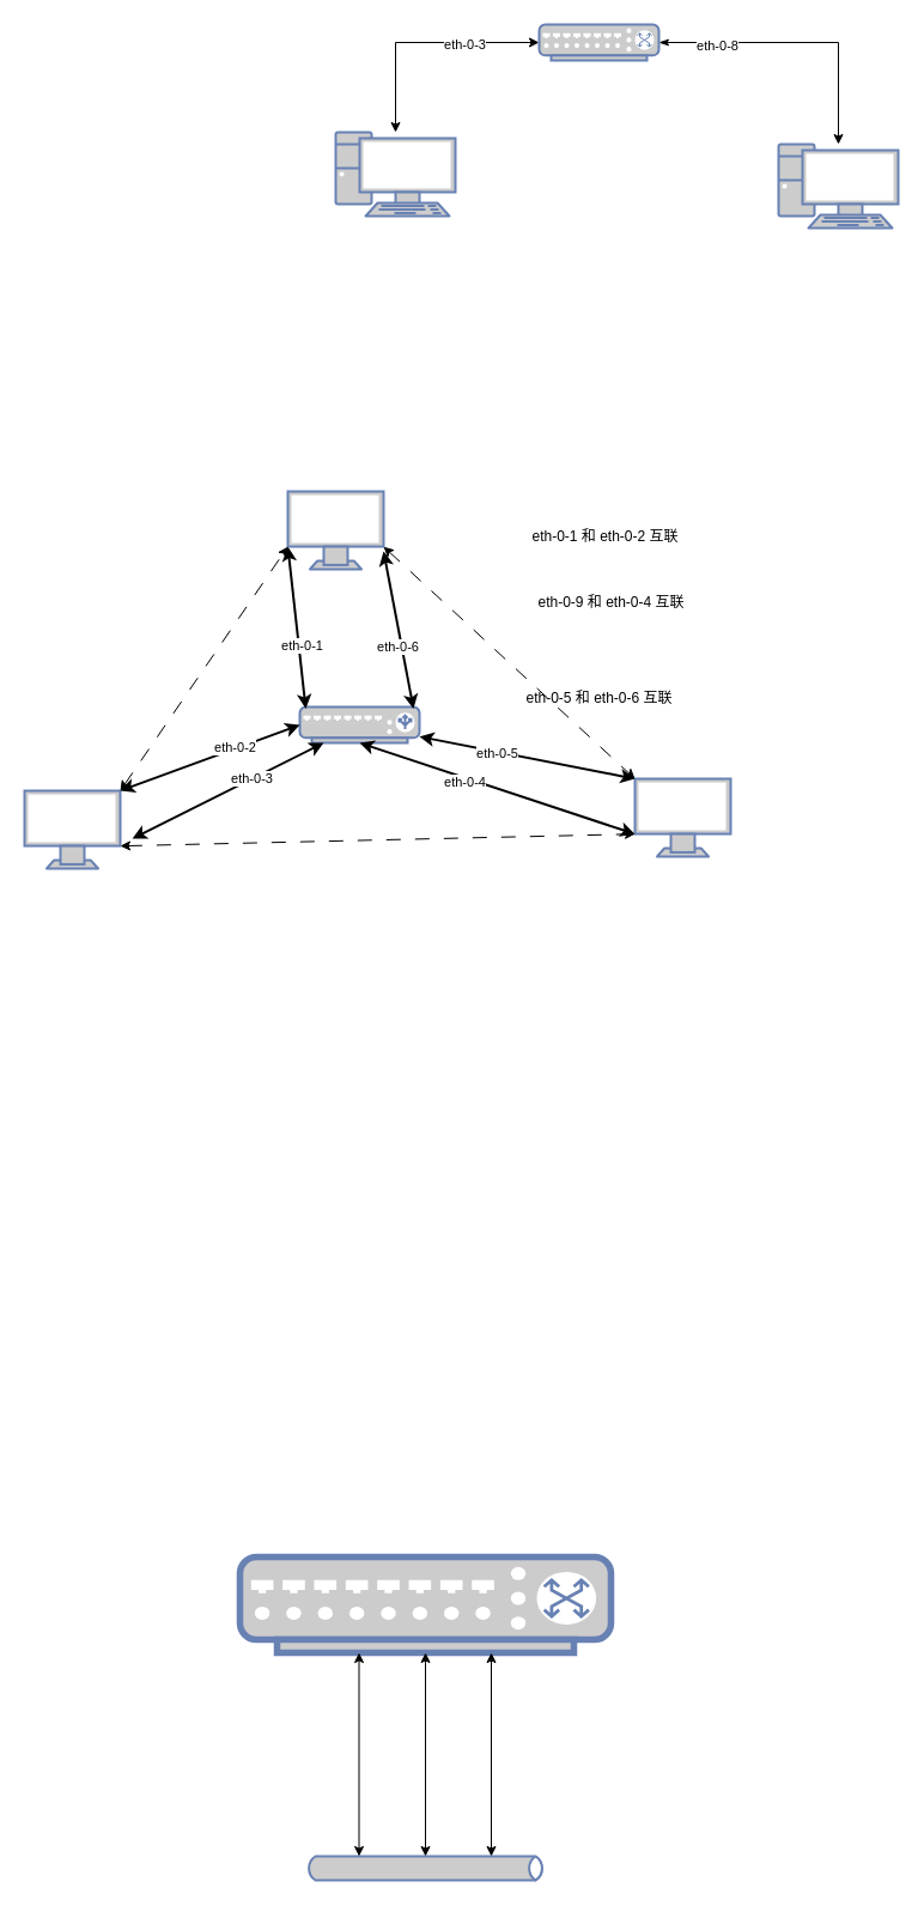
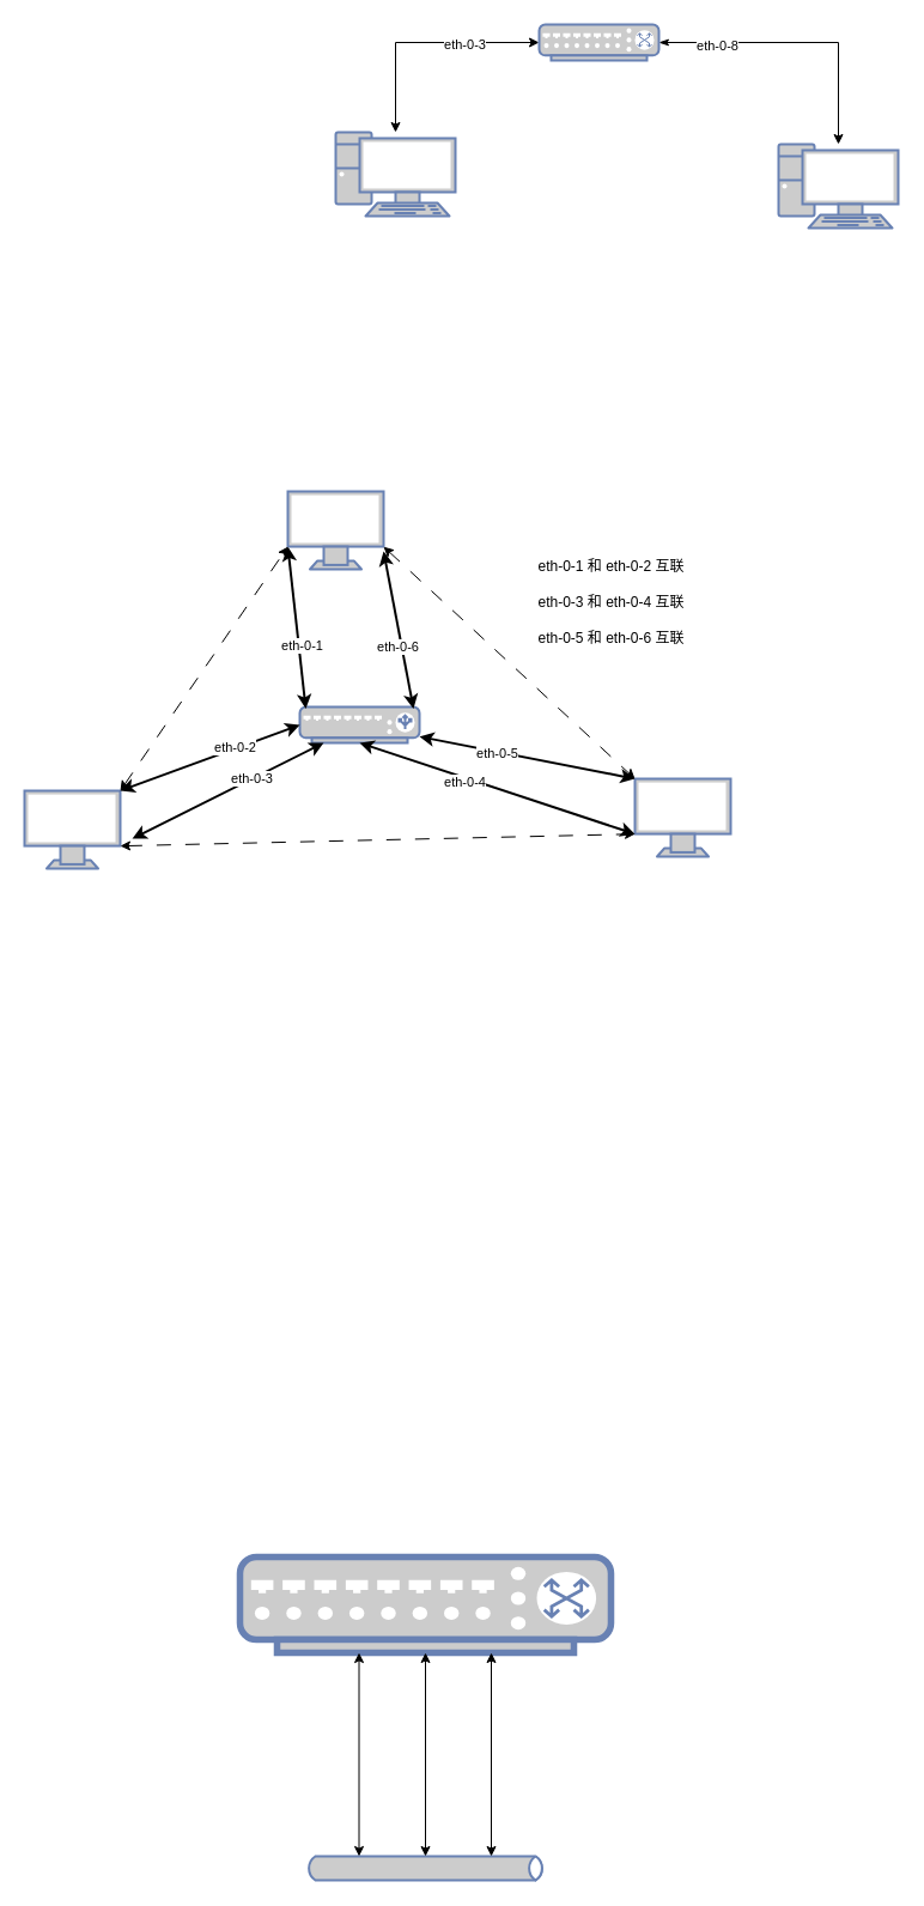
  <mxCell id="0" />
  <mxCell id="1" parent="0" />
  <mxCell id="2" style="edgeStyle=orthogonalEdgeStyle;rounded=0;orthogonalLoop=1;jettySize=auto;html=1;startArrow=classic;startFill=1;" edge="1" parent="1" source="6" target="7"><mxGeometry relative="1" as="geometry" /></mxCell>
  <mxCell id="3" value="eth-0-3" style="edgeLabel;html=1;align=center;verticalAlign=middle;resizable=0;points=[];" vertex="1" connectable="0" parent="2"><mxGeometry x="-0.358" y="1" relative="1" as="geometry"><mxPoint as="offset" /></mxGeometry></mxCell>
  <mxCell id="4" style="edgeStyle=orthogonalEdgeStyle;rounded=0;orthogonalLoop=1;jettySize=auto;html=1;startArrow=classicThin;startFill=1;" edge="1" parent="1" source="6" target="8"><mxGeometry relative="1" as="geometry" /></mxCell>
  <mxCell id="5" value="eth-0-8" style="edgeLabel;html=1;align=center;verticalAlign=middle;resizable=0;points=[];" vertex="1" connectable="0" parent="4"><mxGeometry x="-0.589" y="-2" relative="1" as="geometry"><mxPoint as="offset" /></mxGeometry></mxCell>
  <mxCell id="6" value="" style="fontColor=#0066CC;verticalAlign=top;verticalLabelPosition=bottom;labelPosition=center;align=center;html=1;outlineConnect=0;fillColor=#CCCCCC;strokeColor=#6881B3;gradientColor=none;gradientDirection=north;strokeWidth=2;shape=mxgraph.networks.switch;" vertex="1" parent="1"><mxGeometry x="450" y="20" width="100" height="30" as="geometry" /></mxCell>
  <mxCell id="7" value="" style="fontColor=#0066CC;verticalAlign=top;verticalLabelPosition=bottom;labelPosition=center;align=center;html=1;outlineConnect=0;fillColor=#CCCCCC;strokeColor=#6881B3;gradientColor=none;gradientDirection=north;strokeWidth=2;shape=mxgraph.networks.pc;" vertex="1" parent="1"><mxGeometry x="280" y="110" width="100" height="70" as="geometry" /></mxCell>
  <mxCell id="8" value="" style="fontColor=#0066CC;verticalAlign=top;verticalLabelPosition=bottom;labelPosition=center;align=center;html=1;outlineConnect=0;fillColor=#CCCCCC;strokeColor=#6881B3;gradientColor=none;gradientDirection=north;strokeWidth=2;shape=mxgraph.networks.pc;" vertex="1" parent="1"><mxGeometry x="650" y="120" width="100" height="70" as="geometry" /></mxCell>
  <mxCell id="9" value="" style="fontColor=#0066CC;verticalAlign=top;verticalLabelPosition=bottom;labelPosition=center;align=center;html=1;outlineConnect=0;fillColor=#CCCCCC;strokeColor=#6881B3;gradientColor=none;gradientDirection=north;strokeWidth=2;shape=mxgraph.networks.monitor;" vertex="1" parent="1"><mxGeometry x="240" y="410" width="80" height="65" as="geometry" /></mxCell>
  <mxCell id="10" value="" style="fontColor=#0066CC;verticalAlign=top;verticalLabelPosition=bottom;labelPosition=center;align=center;html=1;outlineConnect=0;fillColor=#CCCCCC;strokeColor=#6881B3;gradientColor=none;gradientDirection=north;strokeWidth=2;shape=mxgraph.networks.monitor;" vertex="1" parent="1"><mxGeometry x="530" y="650" width="80" height="65" as="geometry" /></mxCell>
  <mxCell id="11" value="" style="fontColor=#0066CC;verticalAlign=top;verticalLabelPosition=bottom;labelPosition=center;align=center;html=1;outlineConnect=0;fillColor=#CCCCCC;strokeColor=#6881B3;gradientColor=none;gradientDirection=north;strokeWidth=2;shape=mxgraph.networks.monitor;" vertex="1" parent="1"><mxGeometry x="20" y="660" width="80" height="65" as="geometry" /></mxCell>
  <mxCell id="12" value="" style="endArrow=classic;startArrow=classic;html=1;rounded=0;entryX=0;entryY=0.71;entryDx=0;entryDy=0;entryPerimeter=0;exitX=1;exitY=0;exitDx=0;exitDy=0;exitPerimeter=0;dashed=1;dashPattern=12 12;" edge="1" parent="1" source="11" target="9"><mxGeometry width="50" height="50" relative="1" as="geometry"><mxPoint x="85" y="660" as="sourcePoint" /><mxPoint x="120" y="610" as="targetPoint" /></mxGeometry></mxCell>
  <mxCell id="13" value="" style="endArrow=classic;startArrow=classic;html=1;rounded=0;exitX=1;exitY=0.71;exitDx=0;exitDy=0;exitPerimeter=0;entryX=0;entryY=0;entryDx=0;entryDy=0;entryPerimeter=0;dashed=1;dashPattern=12 12;" edge="1" parent="1" source="9" target="10"><mxGeometry width="50" height="50" relative="1" as="geometry"><mxPoint x="480" y="510" as="sourcePoint" /><mxPoint x="530" y="460" as="targetPoint" /></mxGeometry></mxCell>
  <mxCell id="14" value="" style="endArrow=classic;startArrow=classic;html=1;rounded=0;exitX=1;exitY=0.71;exitDx=0;exitDy=0;exitPerimeter=0;entryX=0;entryY=0.71;entryDx=0;entryDy=0;entryPerimeter=0;dashed=1;dashPattern=12 12;" edge="1" parent="1" source="11" target="10"><mxGeometry width="50" height="50" relative="1" as="geometry"><mxPoint x="480" y="510" as="sourcePoint" /><mxPoint x="530" y="460" as="targetPoint" /></mxGeometry></mxCell>
  <mxCell id="15" value="" style="fontColor=#0066CC;verticalAlign=top;verticalLabelPosition=bottom;labelPosition=center;align=center;html=1;outlineConnect=0;fillColor=#CCCCCC;strokeColor=#6881B3;gradientColor=none;gradientDirection=north;strokeWidth=2;shape=mxgraph.networks.load_balancer;" vertex="1" parent="1"><mxGeometry x="250" y="590" width="100" height="30" as="geometry" /></mxCell>
  <mxCell id="16" value="" style="endArrow=classic;html=1;strokeWidth=2;rounded=0;exitX=0.95;exitY=0.05;exitDx=0;exitDy=0;exitPerimeter=0;startArrow=classic;startFill=1;endFill=1;" edge="1" parent="1" source="15"><mxGeometry width="50" height="50" relative="1" as="geometry"><mxPoint x="480" y="510" as="sourcePoint" /><mxPoint x="320" y="460" as="targetPoint" /></mxGeometry></mxCell>
  <mxCell id="17" value="eth-0-6" style="edgeLabel;html=1;align=center;verticalAlign=middle;resizable=0;points=[];" vertex="1" connectable="0" parent="16"><mxGeometry x="-0.192" y="3" relative="1" as="geometry"><mxPoint as="offset" /></mxGeometry></mxCell>
  <mxCell id="18" value="" style="endArrow=classic;html=1;strokeWidth=2;rounded=0;startArrow=classic;startFill=1;endFill=1;entryX=0;entryY=0;entryDx=0;entryDy=0;entryPerimeter=0;" edge="1" parent="1" source="15" target="10"><mxGeometry width="50" height="50" relative="1" as="geometry"><mxPoint x="480" y="510" as="sourcePoint" /><mxPoint x="520" y="660" as="targetPoint" /></mxGeometry></mxCell>
  <mxCell id="19" value="eth-0-5" style="edgeLabel;html=1;align=center;verticalAlign=middle;resizable=0;points=[];" vertex="1" connectable="0" parent="18"><mxGeometry x="-0.283" y="-1" relative="1" as="geometry"><mxPoint as="offset" /></mxGeometry></mxCell>
  <mxCell id="20" value="" style="endArrow=classic;html=1;strokeWidth=2;rounded=0;startArrow=classic;startFill=1;endFill=1;" edge="1" parent="1" target="15"><mxGeometry width="50" height="50" relative="1" as="geometry"><mxPoint x="110" y="700" as="sourcePoint" /><mxPoint x="530" y="460" as="targetPoint" /></mxGeometry></mxCell>
  <mxCell id="21" value="eth-0-3" style="edgeLabel;html=1;align=center;verticalAlign=middle;resizable=0;points=[];" vertex="1" connectable="0" parent="20"><mxGeometry x="0.252" y="1" relative="1" as="geometry"><mxPoint as="offset" /></mxGeometry></mxCell>
  <mxCell id="22" value="" style="endArrow=classic;html=1;strokeWidth=2;rounded=0;exitX=0.5;exitY=1;exitDx=0;exitDy=0;exitPerimeter=0;entryX=0;entryY=0.71;entryDx=0;entryDy=0;entryPerimeter=0;startArrow=classic;startFill=1;endFill=1;" edge="1" parent="1" source="15" target="10"><mxGeometry width="50" height="50" relative="1" as="geometry"><mxPoint x="480" y="510" as="sourcePoint" /><mxPoint x="530" y="460" as="targetPoint" /></mxGeometry></mxCell>
  <mxCell id="23" value="eth-0-4" style="edgeLabel;html=1;align=center;verticalAlign=middle;resizable=0;points=[];" vertex="1" connectable="0" parent="22"><mxGeometry x="-0.229" y="-3" relative="1" as="geometry"><mxPoint as="offset" /></mxGeometry></mxCell>
  <mxCell id="24" value="" style="endArrow=classic;html=1;strokeWidth=2;rounded=0;entryX=0;entryY=0.71;entryDx=0;entryDy=0;entryPerimeter=0;exitX=0.05;exitY=0.05;exitDx=0;exitDy=0;exitPerimeter=0;startArrow=classic;startFill=1;endFill=1;" edge="1" parent="1" source="15" target="9"><mxGeometry width="50" height="50" relative="1" as="geometry"><mxPoint x="480" y="510" as="sourcePoint" /><mxPoint x="530" y="460" as="targetPoint" /></mxGeometry></mxCell>
  <mxCell id="25" value="eth-0-1" style="edgeLabel;html=1;align=center;verticalAlign=middle;resizable=0;points=[];" vertex="1" connectable="0" parent="24"><mxGeometry x="-0.227" y="-1" relative="1" as="geometry"><mxPoint x="1" as="offset" /></mxGeometry></mxCell>
  <mxCell id="26" value="" style="endArrow=classic;html=1;strokeWidth=2;rounded=0;entryX=0;entryY=0.5;entryDx=0;entryDy=0;entryPerimeter=0;startArrow=classic;startFill=1;endFill=1;" edge="1" parent="1" target="15"><mxGeometry width="50" height="50" relative="1" as="geometry"><mxPoint x="100" y="660" as="sourcePoint" /><mxPoint x="530" y="460" as="targetPoint" /></mxGeometry></mxCell>
  <mxCell id="27" value="eth-0-2" style="edgeLabel;html=1;align=center;verticalAlign=middle;resizable=0;points=[];" vertex="1" connectable="0" parent="26"><mxGeometry x="0.28" y="1" relative="1" as="geometry"><mxPoint as="offset" /></mxGeometry></mxCell>
- <mxCell id="28" value="eth-0-1 和 eth-0-2 互联" style="text;html=1;align=center;verticalAlign=middle;resizable=0;points=[];autosize=1;strokeColor=none;fillColor=none;" vertex="1" parent="1"><mxGeometry x="430" y="433" width="150" height="30" as="geometry" /></mxCell>
- <mxCell id="29" value="eth-0-9 和 eth-0-4 互联" style="text;html=1;align=center;verticalAlign=middle;resizable=0;points=[];autosize=1;strokeColor=none;fillColor=none;" vertex="1" parent="1"><mxGeometry x="435" y="488" width="150" height="30" as="geometry" /></mxCell>
- <mxCell id="30" value="eth-0-5 和 eth-0-6 互联" style="text;html=1;align=center;verticalAlign=middle;resizable=0;points=[];autosize=1;strokeColor=none;fillColor=none;" vertex="1" parent="1"><mxGeometry x="425" y="568" width="150" height="30" as="geometry" /></mxCell>
+ <mxCell id="28" value="eth-0-1 和 eth-0-2 互联" style="text;html=1;align=center;verticalAlign=middle;resizable=0;points=[];autosize=1;strokeColor=none;fillColor=none;" vertex="1" parent="1"><mxGeometry x="435" y="458" width="150" height="30" as="geometry" /></mxCell>
+ <mxCell id="29" value="eth-0-3 和 eth-0-4 互联" style="text;html=1;align=center;verticalAlign=middle;resizable=0;points=[];autosize=1;strokeColor=none;fillColor=none;" vertex="1" parent="1"><mxGeometry x="435" y="488" width="150" height="30" as="geometry" /></mxCell>
+ <mxCell id="30" value="eth-0-5 和 eth-0-6 互联" style="text;html=1;align=center;verticalAlign=middle;resizable=0;points=[];autosize=1;strokeColor=none;fillColor=none;" vertex="1" parent="1"><mxGeometry x="435" y="518" width="150" height="30" as="geometry" /></mxCell>
  <mxCell id="31" value="" style="fontColor=#0066CC;verticalAlign=top;verticalLabelPosition=bottom;labelPosition=center;align=center;html=1;outlineConnect=0;fillColor=#CCCCCC;strokeColor=#6881B3;gradientColor=none;gradientDirection=north;strokeWidth=2;shape=mxgraph.networks.switch;" vertex="1" parent="1"><mxGeometry x="200" y="1300" width="310" height="80" as="geometry" /></mxCell>
  <mxCell id="32" value="" style="html=1;outlineConnect=0;fillColor=#CCCCCC;strokeColor=#6881B3;gradientColor=none;gradientDirection=north;strokeWidth=2;shape=mxgraph.networks.bus;gradientColor=none;gradientDirection=north;fontColor=#ffffff;perimeter=backbonePerimeter;backboneSize=20;" vertex="1" parent="1"><mxGeometry x="255" y="1550" width="200" height="20" as="geometry" /></mxCell>
  <mxCell id="33" value="" style="endArrow=classic;startArrow=classic;html=1;rounded=0;" edge="1" parent="1" source="32" target="31"><mxGeometry width="50" height="50" relative="1" as="geometry"><mxPoint x="350" y="1510" as="sourcePoint" /><mxPoint x="400" y="1460" as="targetPoint" /></mxGeometry></mxCell>
  <mxCell id="34" value="" style="endArrow=classic;startArrow=classic;html=1;rounded=0;" edge="1" parent="1"><mxGeometry width="50" height="50" relative="1" as="geometry"><mxPoint x="410" y="1550" as="sourcePoint" /><mxPoint x="410" y="1380" as="targetPoint" /></mxGeometry></mxCell>
  <mxCell id="35" value="" style="endArrow=classic;startArrow=classic;html=1;rounded=0;" edge="1" parent="1"><mxGeometry width="50" height="50" relative="1" as="geometry"><mxPoint x="299.5" y="1550" as="sourcePoint" /><mxPoint x="299.5" y="1380" as="targetPoint" /></mxGeometry></mxCell>
